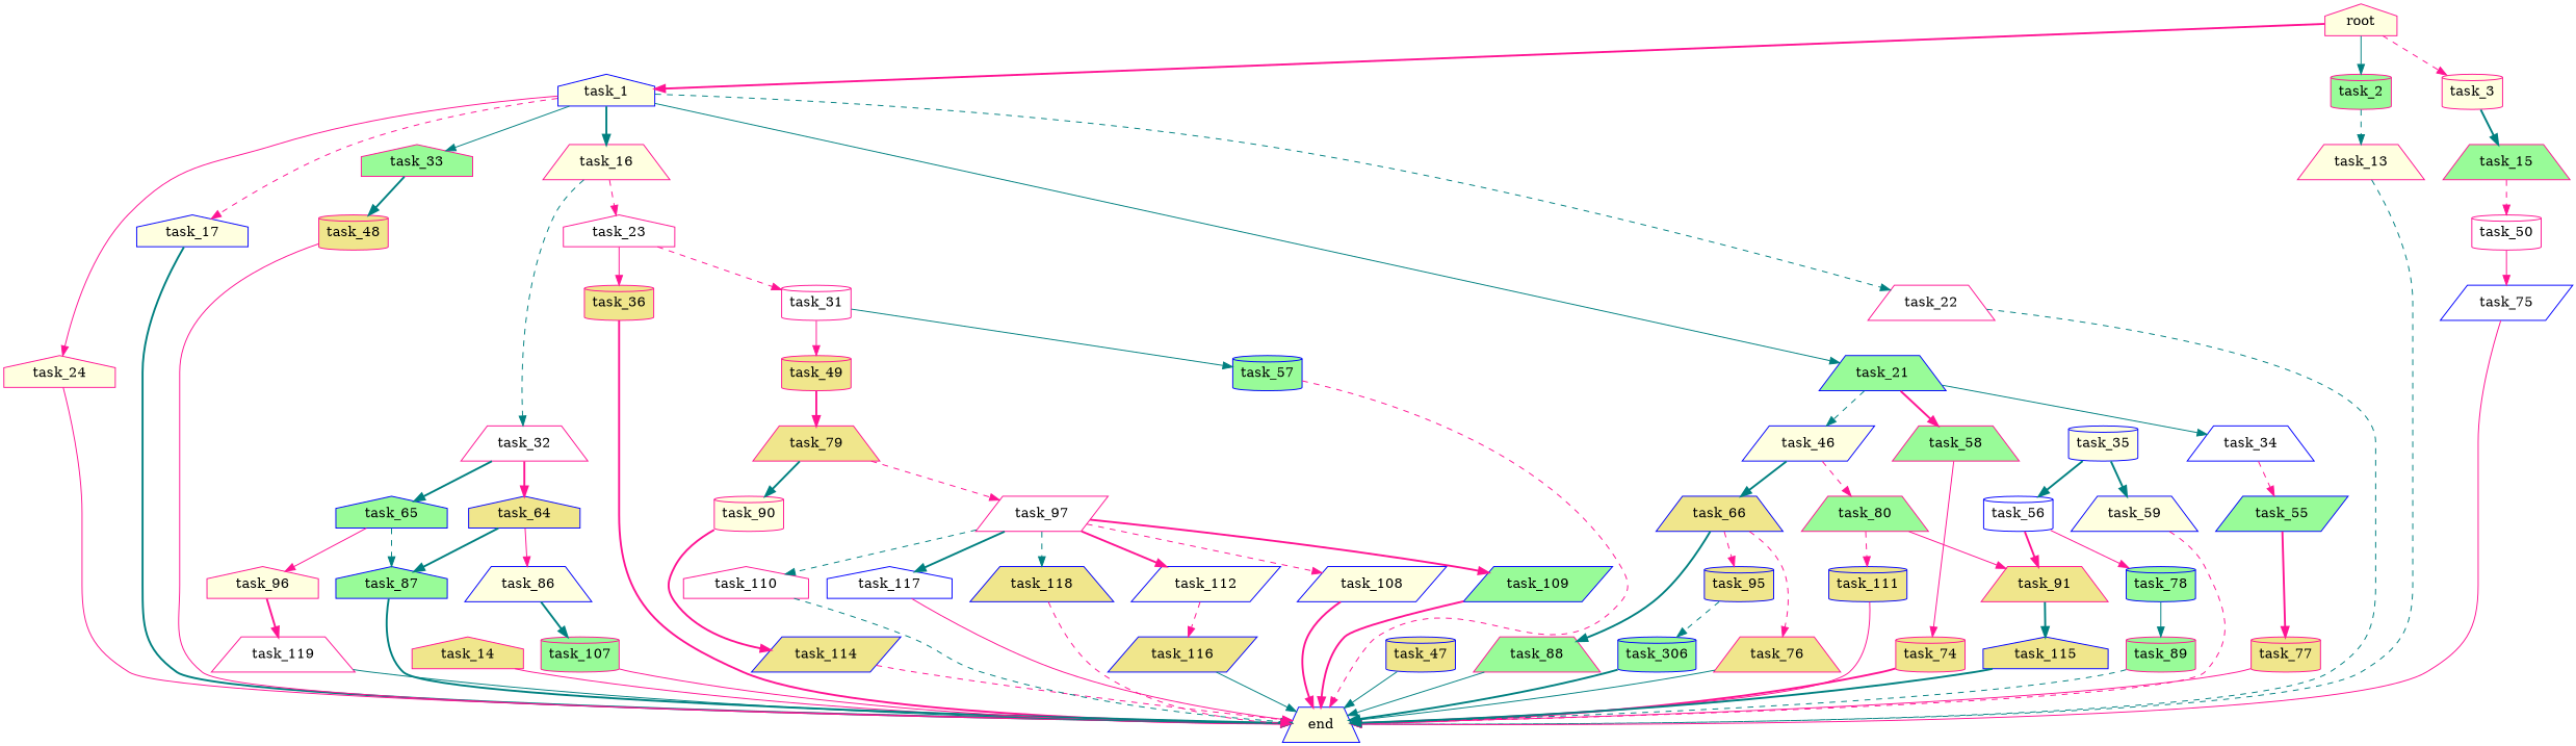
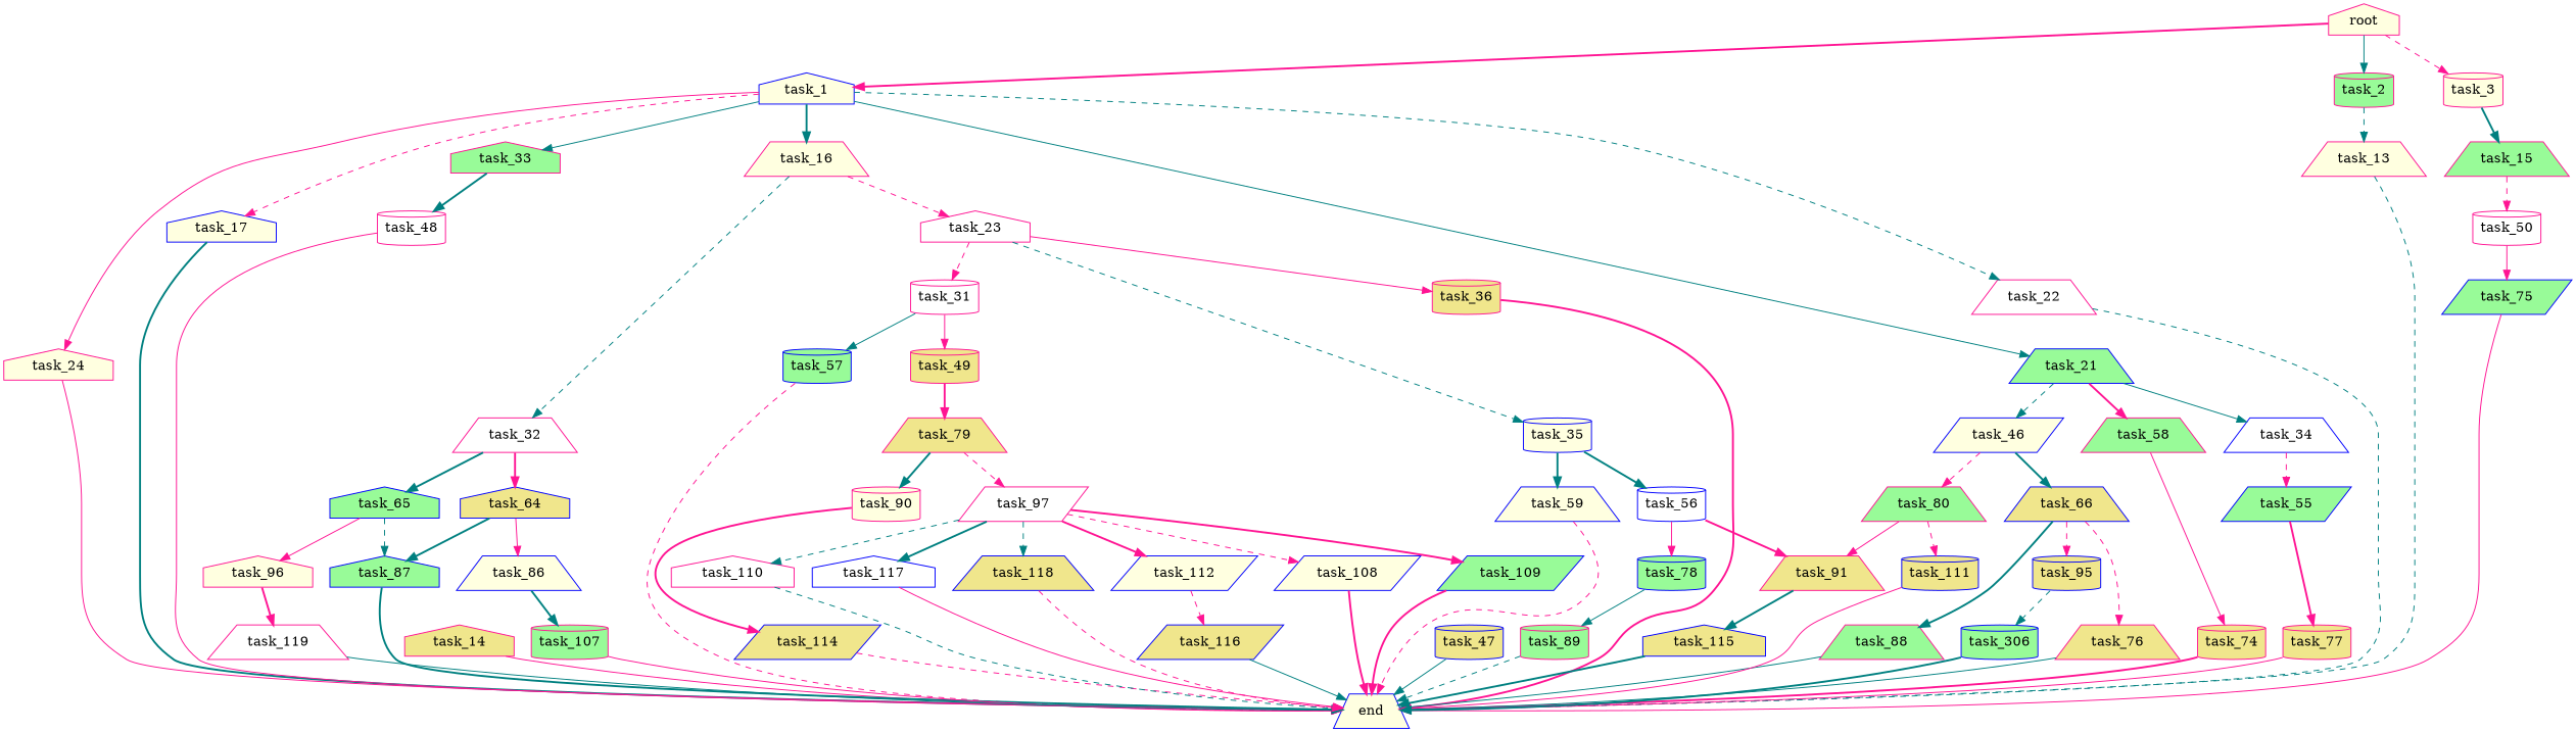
  digraph {
    node [color=deeppink fillcolor=khaki shape=cylinder style=filled]
    edge [color=deeppink style=bold]
    root [fillcolor=lightyellow shape=house]
    task_1 [color=blue fillcolor=lightyellow shape=house]
    task_2 [fillcolor=palegreen]
    task_3 [fillcolor=lightyellow]
    task_16 [fillcolor=lightyellow shape=trapezium]
    task_17 [color=blue fillcolor=lightyellow shape=house]
    task_21 [color=blue fillcolor=palegreen shape=trapezium]
    task_22 [fillcolor=white shape=trapezium]
    task_24 [fillcolor=lightyellow shape=house]
    task_33 [fillcolor=palegreen shape=house]
    task_13 [fillcolor=lightyellow shape=trapezium]
    task_15 [fillcolor=palegreen shape=trapezium]
    task_23 [fillcolor=white shape=house]
    task_32 [fillcolor=white shape=trapezium]
    end [color=blue fillcolor=lightyellow shape=trapezium]
    task_34 [color=blue fillcolor=white shape=trapezium]
    task_46 [color=blue fillcolor=lightyellow shape=parallelogram]
    task_58 [fillcolor=palegreen shape=trapezium]
-   task_48
+   task_48 [fillcolor=white]
    task_14 [shape=house]
    task_50 [fillcolor=white]
    task_31 [fillcolor=white]
    task_35 [color=blue fillcolor=lightyellow]
    task_36
    task_64 [color=blue shape=house]
    task_65 [color=blue fillcolor=palegreen shape=house]
    task_55 [color=blue fillcolor=palegreen shape=parallelogram]
    task_66 [color=blue shape=trapezium]
    task_80 [fillcolor=palegreen shape=trapezium]
    task_74
-   task_75 [color=blue fillcolor=white shape=parallelogram]
+   task_75 [color=blue fillcolor=palegreen shape=parallelogram]
    task_49
    task_57 [color=blue fillcolor=palegreen]
    task_56 [color=blue fillcolor=white]
    task_59 [color=blue fillcolor=lightyellow shape=trapezium]
    task_86 [color=blue fillcolor=lightyellow shape=trapezium]
    task_87 [color=blue fillcolor=palegreen shape=house]
    task_96 [fillcolor=lightyellow shape=house]
    task_77
    task_76 [shape=trapezium]
    task_88 [fillcolor=palegreen shape=trapezium]
    task_95 [color=blue]
    task_91 [shape=trapezium]
    task_111 [color=blue]
    task_47 [color=blue]
    task_79 [shape=trapezium]
    task_78 [color=blue fillcolor=palegreen]
    task_90 [fillcolor=lightyellow]
    task_97 [fillcolor=white shape=parallelogram]
    task_107 [fillcolor=palegreen]
    task_119 [fillcolor=white shape=trapezium]
    task_89 [fillcolor=palegreen]
    task_115 [color=blue shape=house]
    n54 [color=blue fillcolor=palegreen label=task_306]
    task_114 [color=blue shape=parallelogram]
    task_108 [color=blue fillcolor=lightyellow shape=parallelogram]
    task_109 [color=blue fillcolor=palegreen shape=parallelogram]
    task_110 [fillcolor=white shape=house]
    task_112 [color=blue fillcolor=lightyellow shape=parallelogram]
    task_117 [color=blue fillcolor=white shape=house]
    task_118 [color=blue shape=trapezium]
    task_116 [color=blue shape=parallelogram]
    root -> task_1
    root -> task_2 [color=teal style=solid]
    root -> task_3 [style=dashed]
    task_1 -> task_16 [color=teal]
    task_1 -> task_17 [style=dashed]
    task_1 -> task_21 [color=teal style=solid]
    task_1 -> task_22 [color=teal style=dashed]
    task_1 -> task_24 [style=solid]
    task_1 -> task_33 [color=teal style=solid]
    task_2 -> task_13 [color=teal style=dashed]
    task_3 -> task_15 [color=teal]
    task_16 -> task_23 [style=dashed]
    task_16 -> task_32 [color=teal style=dashed]
    task_17 -> end [color=teal]
    task_21 -> task_34 [color=teal style=solid]
    task_21 -> task_46 [color=teal style=dashed]
    task_21 -> task_58
    task_22 -> end [color=teal style=dashed]
    task_24 -> end [style=solid]
    task_33 -> task_48 [color=teal]
    task_13 -> end [color=teal style=dashed]
    task_15 -> task_50 [style=dashed]
    task_23 -> task_31 [style=dashed]
+   task_23 -> task_35 [color=teal style=dashed]
    task_23 -> task_36 [style=solid]
    task_32 -> task_64
    task_32 -> task_65 [color=teal]
    task_34 -> task_55 [style=dashed]
    task_46 -> task_66 [color=teal]
    task_46 -> task_80 [style=dashed]
    task_58 -> task_74 [style=solid]
    task_48 -> end [style=solid]
    task_14 -> end [style=solid]
    task_50 -> task_75 [style=solid]
    task_31 -> task_49 [style=solid]
    task_31 -> task_57 [color=teal style=solid]
    task_35 -> task_56 [color=teal]
    task_35 -> task_59 [color=teal]
    task_36 -> end
    task_64 -> task_86 [style=solid]
    task_64 -> task_87 [color=teal]
    task_65 -> task_87 [color=teal style=dashed]
    task_65 -> task_96 [style=solid]
    task_55 -> task_77
    task_66 -> task_76 [style=dashed]
    task_66 -> task_88 [color=teal]
    task_66 -> task_95 [style=dashed]
    task_80 -> task_91 [style=solid]
    task_80 -> task_111 [style=dashed]
    task_74 -> end
    task_75 -> end [style=solid]
    task_49 -> task_79
    task_57 -> end [style=dashed]
    task_56 -> task_91
    task_56 -> task_78 [style=solid]
    task_59 -> end [style=dashed]
    task_86 -> task_107 [color=teal]
    task_87 -> end [color=teal]
    task_96 -> task_119
    task_77 -> end [style=solid]
    task_76 -> end [color=teal style=solid]
    task_88 -> end [color=teal style=solid]
    task_95 -> n54 [color=teal style=dashed]
    task_91 -> task_115 [color=teal]
    task_111 -> end [style=solid]
    task_47 -> end [color=teal style=solid]
    task_79 -> task_90 [color=teal]
    task_79 -> task_97 [style=dashed]
    task_78 -> task_89 [color=teal style=solid]
    task_90 -> task_114
    task_97 -> task_108 [style=dashed]
    task_97 -> task_109
    task_97 -> task_110 [color=teal style=dashed]
    task_97 -> task_112
    task_97 -> task_117 [color=teal]
    task_97 -> task_118 [color=teal style=dashed]
    task_107 -> end [style=solid]
    task_119 -> end [color=teal style=solid]
    task_89 -> end [color=teal style=dashed]
    task_115 -> end [color=teal]
    n54 -> end [color=teal]
    task_114 -> end [style=dashed]
    task_108 -> end
    task_109 -> end
    task_110 -> end [color=teal style=dashed]
    task_112 -> task_116 [style=dashed]
    task_117 -> end [style=solid]
    task_118 -> end [style=dashed]
    task_116 -> end [color=teal style=solid]
  }
